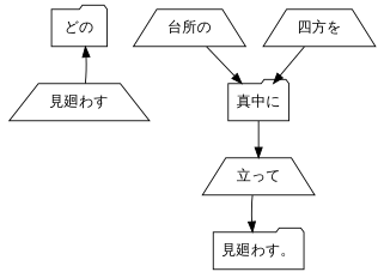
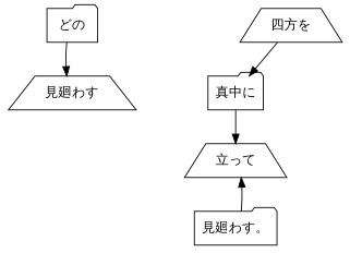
  digraph {
    node [shape=trapezium]
    n1 [label="どの" shape=folder]
    n2 [label="見廻わす"]
    n3 [label="立って"]
    n4 [label="見廻わす。" shape=folder]
-   n5 [label="台所の"]
    n6 [label="真中に" shape=folder]
    n7 [label="四方を"]
-   n2 -> n1
-   n3 -> n4
-   n5 -> n6
+   n1 -> n2
+   n4 -> n3
    n6 -> n3
    n7 -> n6
  }
